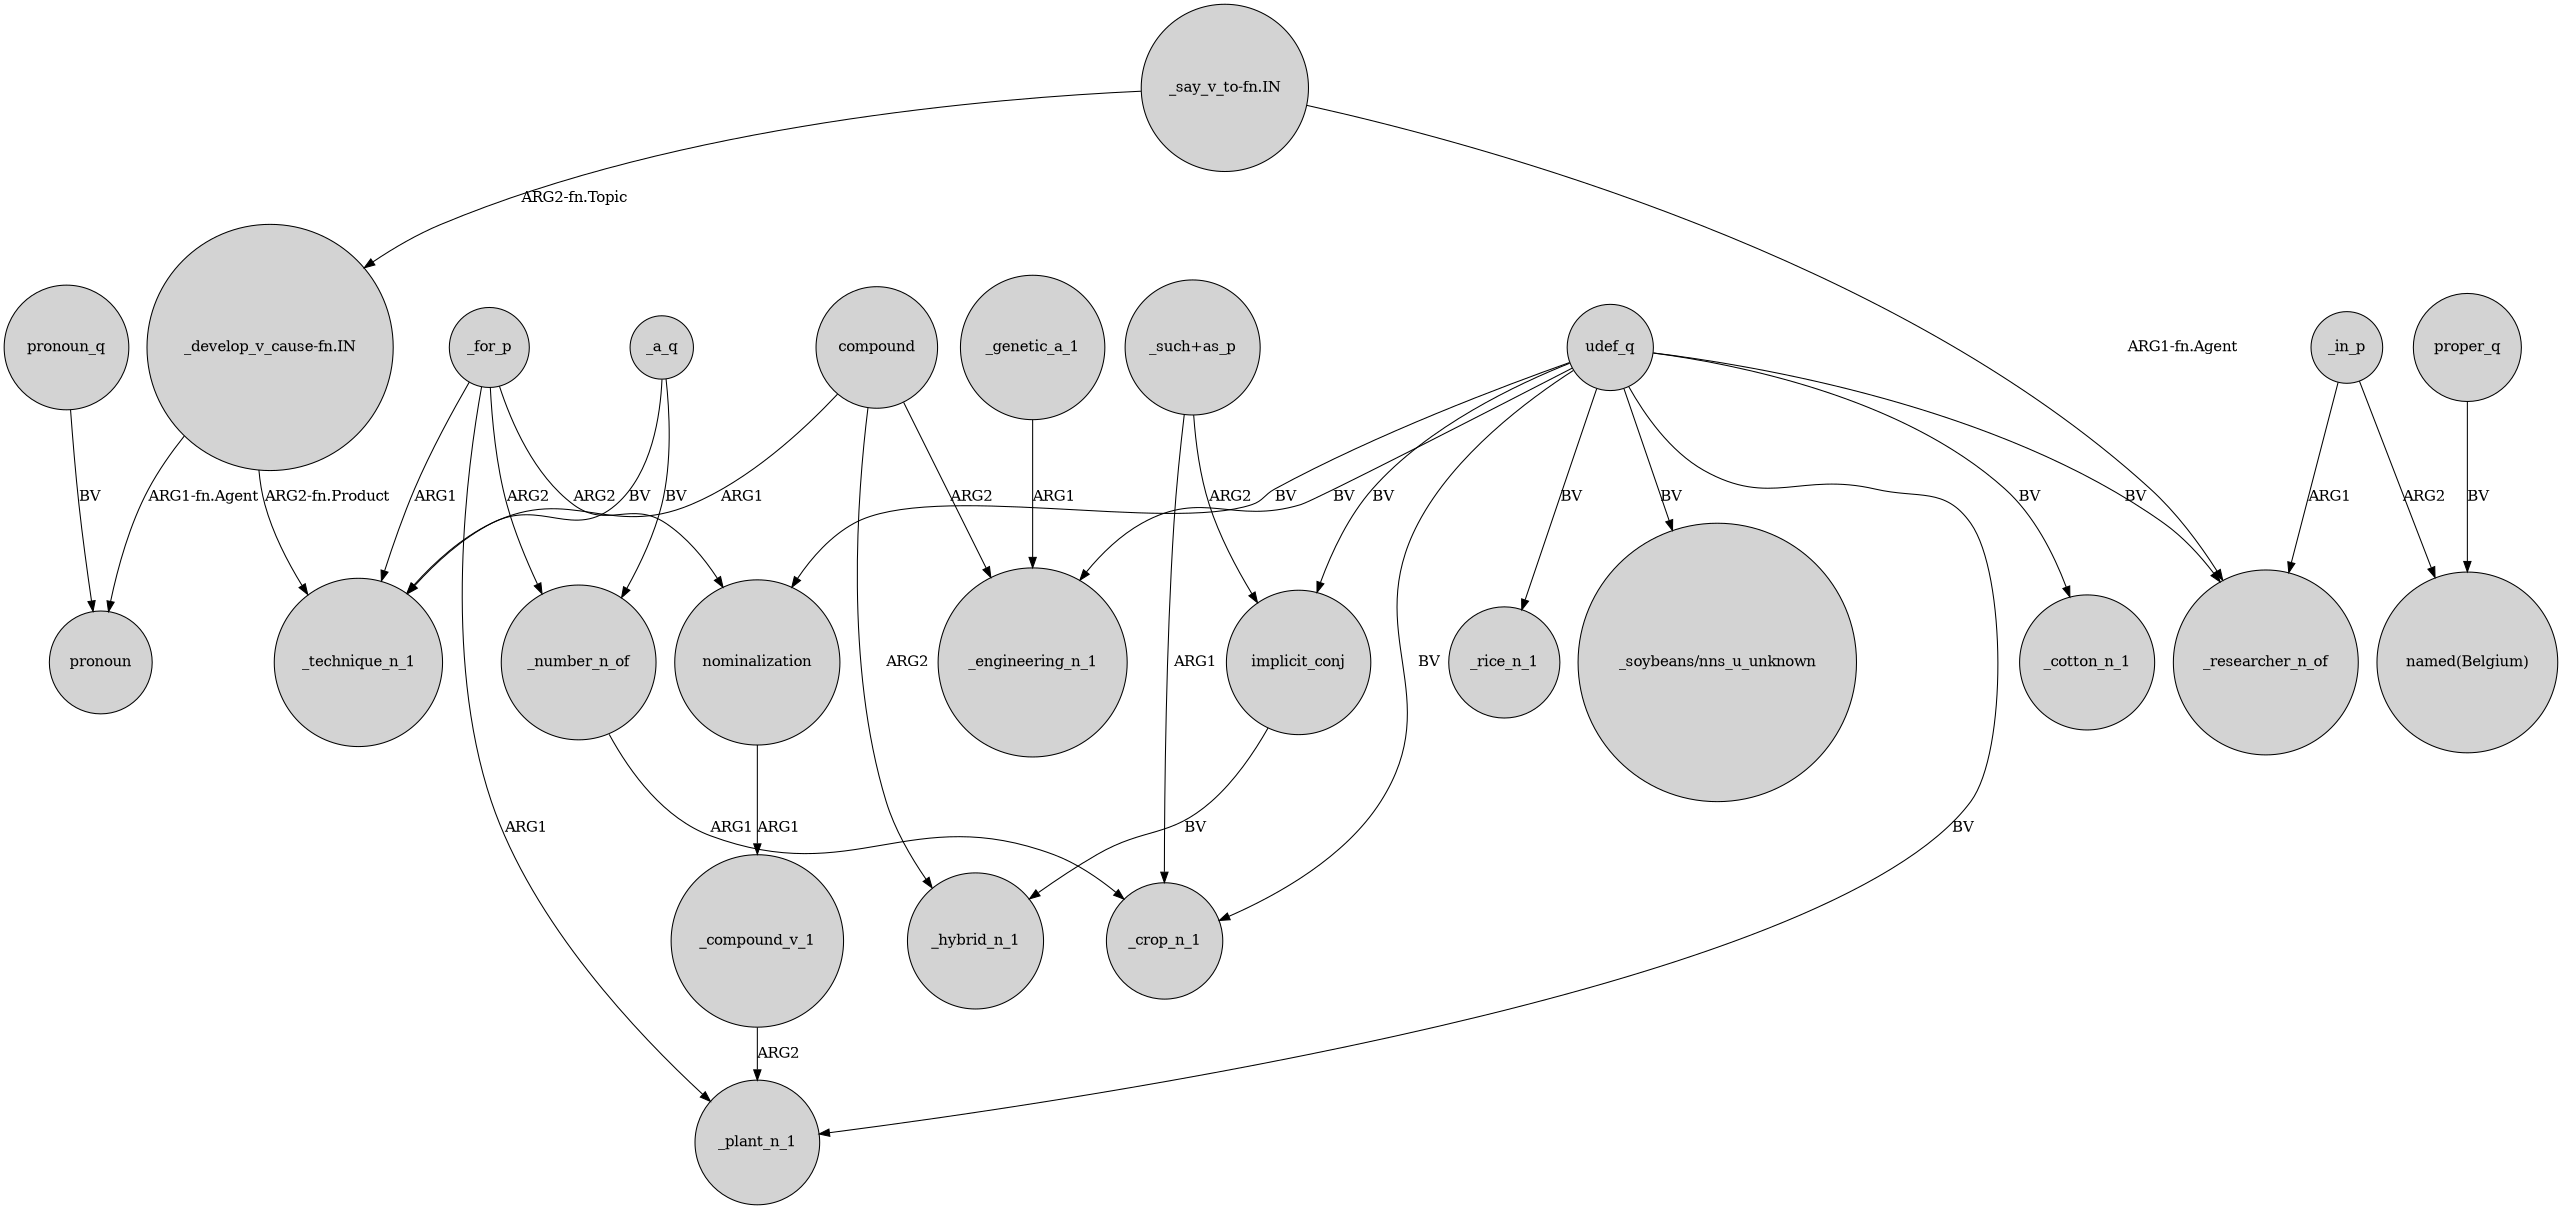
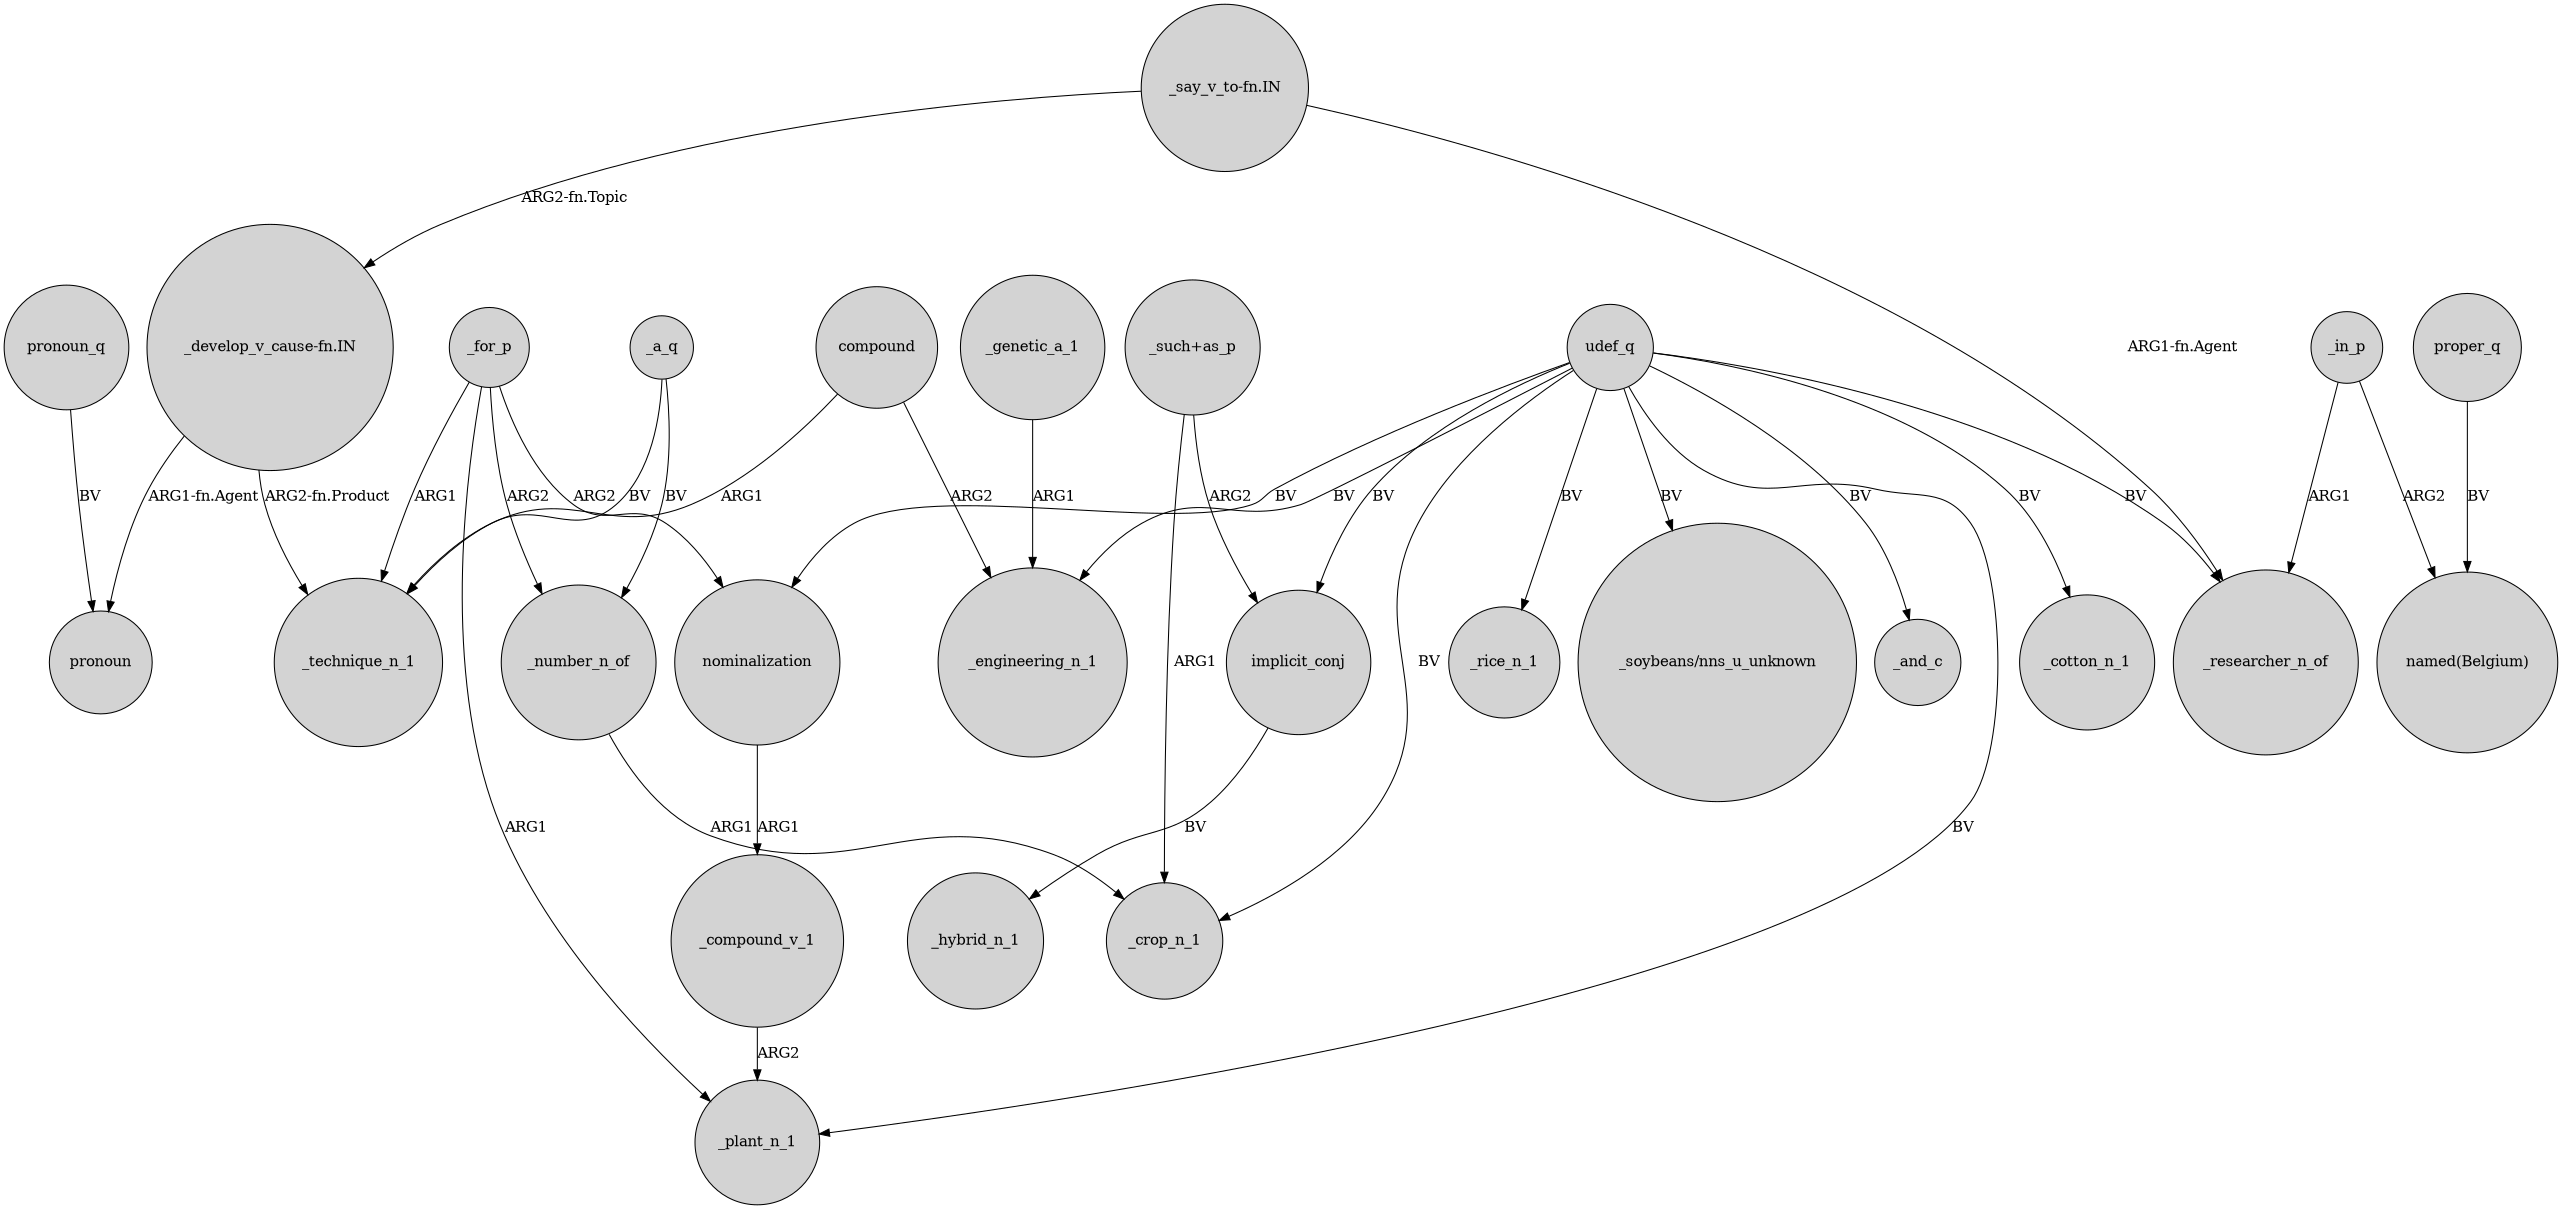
  digraph {
    node [shape=circle style=filled]
    "_develop_v_cause-fn.IN"
    _technique_n_1
    n3 [label=pronoun]
    _a_q
    _number_n_of
    _crop_n_1
    _for_p
    nominalization
    _plant_n_1
    n10 [label=_compound_v_1]
    proper_q
    "named(Belgium)"
    udef_q
    _rice_n_1
    _engineering_n_1
    _cotton_n_1
    _researcher_n_of
    implicit_conj
    "_soybeans/nns_u_unknown"
+   _and_c
    _hybrid_n_1
    _genetic_a_1
    compound
    _in_p
    "_say_v_to-fn.IN"
    pronoun_q
    "_such+as_p"
    "_develop_v_cause-fn.IN" -> _technique_n_1 [label="ARG2-fn.Product"]
    "_develop_v_cause-fn.IN" -> n3 [label="ARG1-fn.Agent"]
    _a_q -> _technique_n_1 [label=BV]
    _a_q -> _number_n_of [label=BV]
    _number_n_of -> _crop_n_1 [label=ARG1]
    _for_p -> _technique_n_1 [label=ARG1]
    _for_p -> _number_n_of [label=ARG2]
    _for_p -> nominalization [label=ARG2]
    _for_p -> _plant_n_1 [label=ARG1]
    nominalization -> n10 [label=ARG1]
    n10 -> _plant_n_1 [label=ARG2]
    proper_q -> "named(Belgium)" [label=BV]
    udef_q -> _crop_n_1 [label=BV]
    udef_q -> nominalization [label=BV]
    udef_q -> _plant_n_1 [label=BV]
    udef_q -> _rice_n_1 [label=BV]
    udef_q -> _engineering_n_1 [label=BV]
    udef_q -> _cotton_n_1 [label=BV]
    udef_q -> _researcher_n_of [label=BV]
    udef_q -> implicit_conj [label=BV]
    udef_q -> "_soybeans/nns_u_unknown" [label=BV]
+   udef_q -> _and_c [label=BV]
    implicit_conj -> _hybrid_n_1 [label=BV]
    _genetic_a_1 -> _engineering_n_1 [label=ARG1]
    compound -> _technique_n_1 [label=ARG1]
    compound -> _engineering_n_1 [label=ARG2]
-   compound -> _hybrid_n_1 [label=ARG2]
    _in_p -> "named(Belgium)" [label=ARG2]
    _in_p -> _researcher_n_of [label=ARG1]
    "_say_v_to-fn.IN" -> "_develop_v_cause-fn.IN" [label="ARG2-fn.Topic"]
    "_say_v_to-fn.IN" -> _researcher_n_of [label="ARG1-fn.Agent"]
    pronoun_q -> n3 [label=BV]
    "_such+as_p" -> _crop_n_1 [label=ARG1]
    "_such+as_p" -> implicit_conj [label=ARG2]
  }
